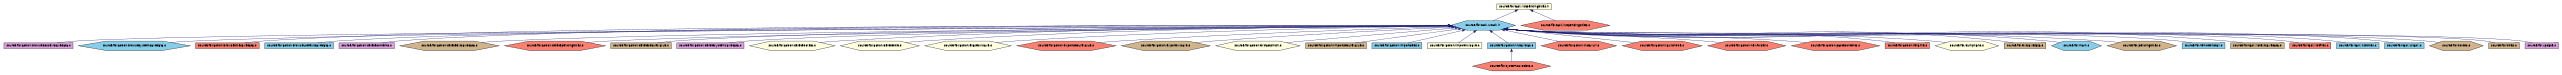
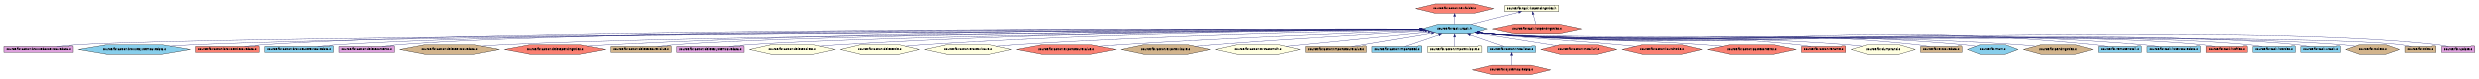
  digraph {
    node [color=black fillcolor=salmon fontname=Helvetica fontsize=10 shape=folder style=filled]
    edge [color=midnightblue dir=back fontname=Helvetica fontsize=10 labelfontname=Helvetica labelfontsize=10 style=solid]
    n1 [fillcolor=lightyellow fontcolor=black height=0.2 label="source/fbi/task/listpendingtitles.h" width=0.4]
    n2 [fillcolor=skyblue height=0.2 label="source/fbi/task/uitask.h" shape=hexagon width=0.4]
    n3 [height=0.2 label="source/fbi/task/listpendingtitles.c" shape=hexagon width=0.4]
    n4 [fillcolor=plum height=0.2 label="source/fbi/action/browsebossextsavedata.c" width=0.4]
    n5 [fillcolor=skyblue height=0.2 label="source/fbi/action/browsesystemsavedata.c" shape=hexagon width=0.4]
    n6 [height=0.2 label="source/fbi/action/browsetitlesavedata.c" width=0.4]
    n7 [fillcolor=skyblue height=0.2 label="source/fbi/action/browseuserextsavedata.c" width=0.4]
    n8 [fillcolor=plum height=0.2 label="source/fbi/action/deletecontents.c" width=0.4]
    n9 [fillcolor=tan height=0.2 label="source/fbi/action/deleteextsavedata.c" shape=hexagon width=0.4]
    n10 [height=0.2 label="source/fbi/action/deletependingtitles.c" shape=hexagon width=0.4]
    n11 [fillcolor=tan height=0.2 label="source/fbi/action/deletesecurevalue.c" width=0.4]
    n12 [fillcolor=plum height=0.2 label="source/fbi/action/deletesystemsavedata.c" width=0.4]
    n13 [fillcolor=lightyellow height=0.2 label="source/fbi/action/deletetickets.c" shape=hexagon width=0.4]
    n14 [fillcolor=lightyellow height=0.2 label="source/fbi/action/deletetitle.c" shape=hexagon width=0.4]
    n15 [fillcolor=lightyellow height=0.2 label="source/fbi/action/erasetwlsave.c" shape=hexagon width=0.4]
    n16 [height=0.2 label="source/fbi/action/exportsecurevalue.c" shape=hexagon width=0.4]
    n17 [fillcolor=tan height=0.2 label="source/fbi/action/exporttwlsave.c" shape=hexagon width=0.4]
    n18 [fillcolor=lightyellow height=0.2 label="source/fbi/action/extractsmdh.c" shape=hexagon width=0.4]
    n19 [fillcolor=tan height=0.2 label="source/fbi/action/importsecurevalue.c" width=0.4]
    n20 [fillcolor=skyblue height=0.2 label="source/fbi/action/importseed.c" width=0.4]
    n21 [fillcolor=lightyellow height=0.2 label="source/fbi/action/importtwlsave.c" width=0.4]
    n22 [fillcolor=skyblue height=0.2 label="source/fbi/action/installcias.c" width=0.4]
    n23 [height=0.2 label="source/fbi/action/installurl.c" shape=hexagon width=0.4]
    n24 [height=0.2 label="source/fbi/action/launchtitle.c" shape=hexagon width=0.4]
    n25 [height=0.2 label="source/fbi/action/newfolder.c" shape=hexagon width=0.4]
    n26 [height=0.2 label="source/fbi/action/pastecontents.c" shape=hexagon width=0.4]
    n27 [height=0.2 label="source/fbi/action/rename.c" width=0.4]
    n28 [fillcolor=lightyellow height=0.2 label="source/fbi/dumpnand.c" shape=hexagon width=0.4]
    n29 [fillcolor=tan height=0.2 label="source/fbi/extsavedata.c" width=0.4]
    n30 [fillcolor=skyblue height=0.2 label="source/fbi/main.c" shape=hexagon width=0.4]
    n31 [fillcolor=tan height=0.2 label="source/fbi/pendingtitles.c" shape=hexagon width=0.4]
    n32 [fillcolor=skyblue height=0.2 label="source/fbi/remoteinstall.c" width=0.4]
-   n33 [fillcolor=tan height=0.2 label="source/fbi/task/listextsavedata.c" width=0.4]
+   n33 [fillcolor=skyblue height=0.2 label="source/fbi/task/listextsavedata.c" width=0.4]
    n34 [height=0.2 label="source/fbi/task/listfiles.c" width=0.4]
    n35 [fillcolor=skyblue height=0.2 label="source/fbi/task/listtitles.c" width=0.4]
    n36 [fillcolor=skyblue height=0.2 label="source/fbi/task/uitask.c" width=0.4]
    n37 [fillcolor=tan height=0.2 label="source/fbi/tickets.c" shape=hexagon width=0.4]
    n38 [fillcolor=tan height=0.2 label="source/fbi/titles.c" width=0.4]
    n39 [fillcolor=plum height=0.2 label="source/fbi/update.c" width=0.4]
    n40 [height=0.2 label="source/fbi/systemsavedata.c" shape=hexagon width=0.4]
    n1 -> n2
    n1 -> n3
    n2 -> n4
    n2 -> n5
    n2 -> n6
    n2 -> n7
    n2 -> n8
    n2 -> n9
    n2 -> n10
    n2 -> n11
    n2 -> n12
    n2 -> n13
    n2 -> n14
    n2 -> n15
    n2 -> n16
    n2 -> n17
    n2 -> n18
    n2 -> n19
    n2 -> n20
    n2 -> n21
    n2 -> n22
    n2 -> n23
    n2 -> n24
-   n2 -> n25
+   n25 -> n2
    n2 -> n26
    n2 -> n27
    n2 -> n28
    n2 -> n29
    n2 -> n30
    n2 -> n31
    n2 -> n32
    n2 -> n33
    n2 -> n34
    n2 -> n35
    n2 -> n36
    n2 -> n37
    n2 -> n38
    n2 -> n39
    n22 -> n40
  }
